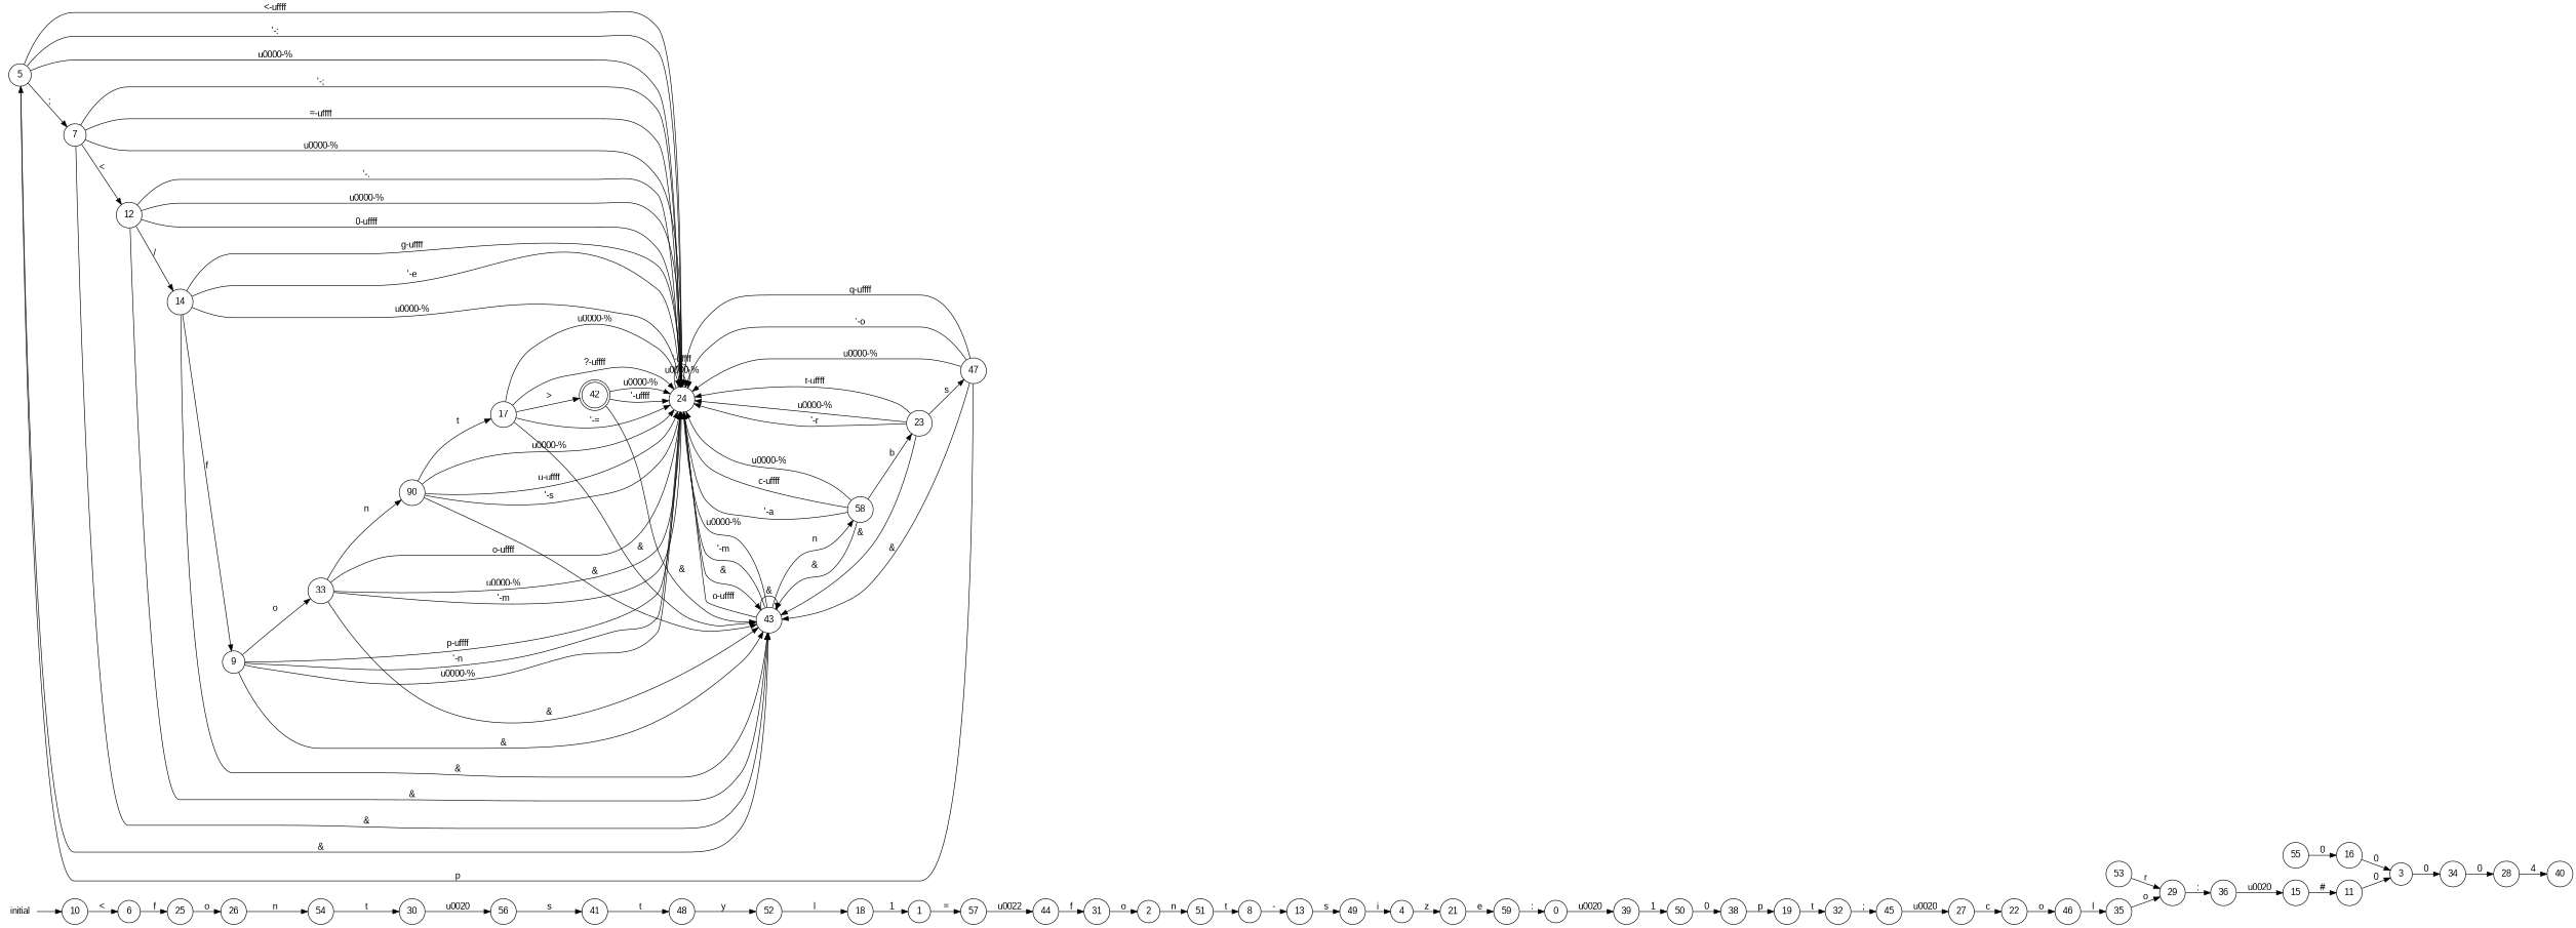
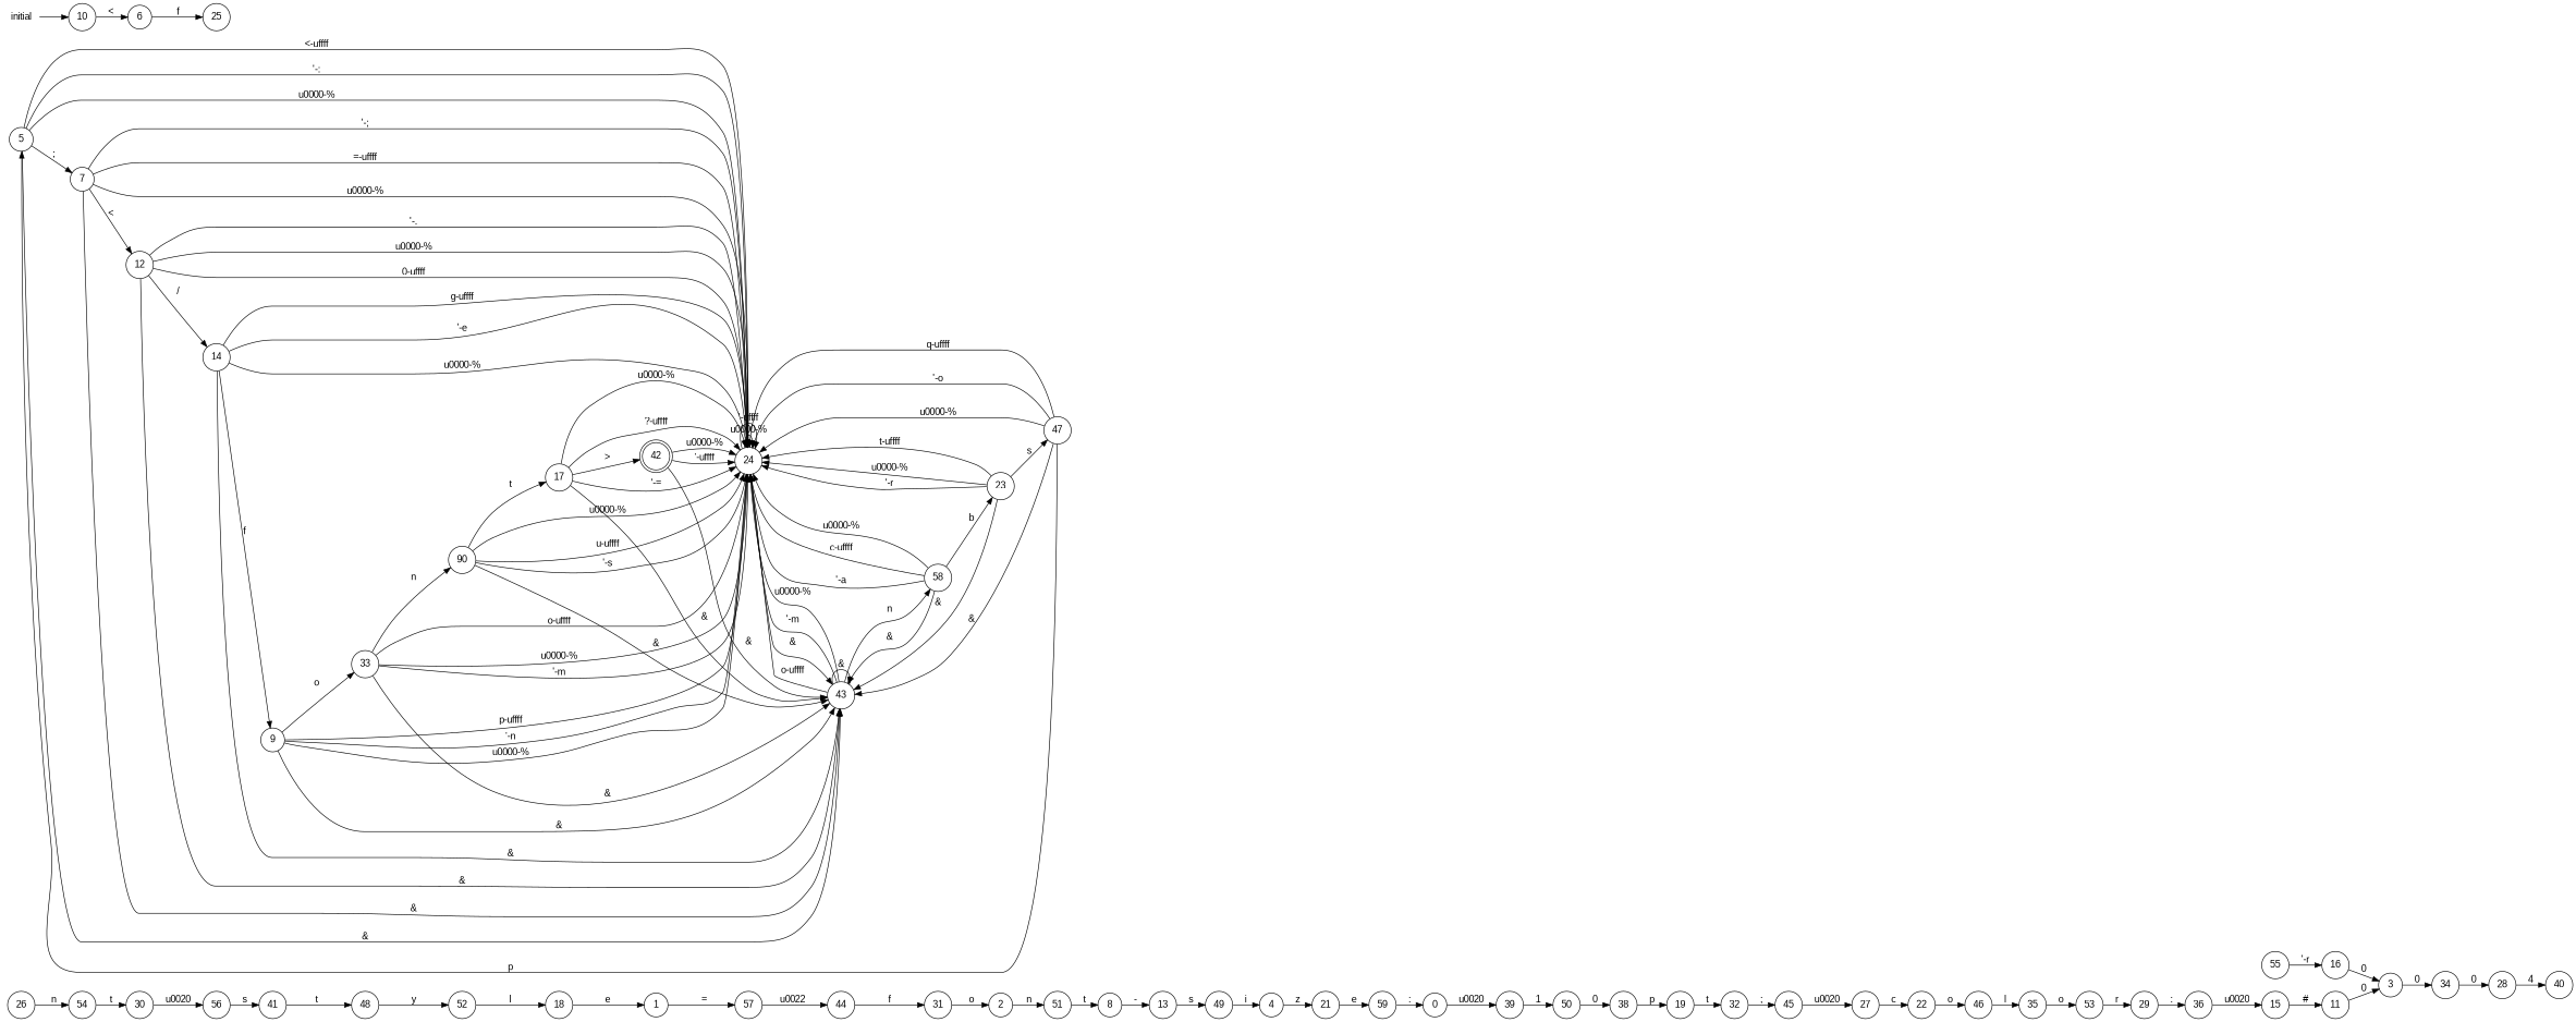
  digraph {
    fontname="Liberation Sans"
    rankdir=LR
    node [fontname="Liberation Sans" shape=circle]
    edge [fontname="Liberation Sans"]
    0
    39
    50
    38
    1
    57
    44
    31
    2
    51
    8
    13
    3
    34
    28
    40
    4
    21
    59
    5
    24
    43
    7
    58
    12
    23
    14
    6
    25
    26
    54
    9
    49
    33
    n35 [label=90]
    17
    10
    initial [shape=plaintext]
    11
    55
    16
    15
    42 [shape=doublecircle]
    18
    19
    32
    45
    27
    22
    46
    35
    53
    47
    30
    56
    29
    36
    41
    48
    52
    0 -> 39 [label="\u0020"]
    39 -> 50 [label=1]
    50 -> 38 [label=0]
    38 -> 19 [label=p]
    1 -> 57 [label="="]
    57 -> 44 [label="\u0022"]
    44 -> 31 [label=f]
    31 -> 2 [label=o]
    2 -> 51 [label=n]
    51 -> 8 [label=t]
    8 -> 13 [label="-"]
    13 -> 49 [label=s]
    3 -> 34 [label=0]
    34 -> 28 [label=0]
    28 -> 40 [label=4]
    4 -> 21 [label=z]
    21 -> 59 [label=e]
    59 -> 0 [label=":"]
    5 -> 24 [label="<-\uffff"]
    5 -> 24 [label="'-:"]
    5 -> 24 [label="\u0000-%"]
    5 -> 43 [label="&"]
    5 -> 7 [label=";"]
    24 -> 24 [label="\u0000-%"]
    24 -> 24 [label="'-\uffff"]
    24 -> 43 [label="&"]
    43 -> 24 [label="o-\uffff"]
    43 -> 24 [label="\u0000-%"]
    43 -> 24 [label="'-m"]
    43 -> 43 [label="&"]
    43 -> 58 [label=n]
    7 -> 24 [label="'-;"]
    7 -> 24 [label="=-\uffff"]
    7 -> 24 [label="\u0000-%"]
    7 -> 43 [label="&"]
    7 -> 12 [label="<"]
    58 -> 24 [label="'-a"]
    58 -> 24 [label="\u0000-%"]
    58 -> 24 [label="c-\uffff"]
    58 -> 43 [label="&"]
    58 -> 23 [label=b]
    12 -> 24 [label="'-."]
    12 -> 24 [label="\u0000-%"]
    12 -> 24 [label="0-\uffff"]
    12 -> 43 [label="&"]
    12 -> 14 [label="/"]
    23 -> 24 [label="t-\uffff"]
    23 -> 24 [label="\u0000-%"]
    23 -> 24 [label="'-r"]
    23 -> 43 [label="&"]
    23 -> 47 [label=s]
    14 -> 24 [label="g-\uffff"]
    14 -> 24 [label="'-e"]
    14 -> 24 [label="\u0000-%"]
    14 -> 43 [label="&"]
    14 -> 9 [label=f]
    6 -> 25 [label=f]
-   25 -> 26 [label=o]
    26 -> 54 [label=n]
    54 -> 30 [label=t]
    9 -> 24 [label="p-\uffff"]
    9 -> 24 [label="'-n"]
    9 -> 24 [label="\u0000-%"]
    9 -> 43 [label="&"]
    9 -> 33 [label=o]
    49 -> 4 [label=i]
    33 -> 24 [label="o-\uffff"]
    33 -> 24 [label="\u0000-%"]
    33 -> 24 [label="'-m"]
    33 -> 43 [label="&"]
    33 -> n35 [label=n]
    n35 -> 24 [label="\u0000-%"]
    n35 -> 24 [label="u-\uffff"]
    n35 -> 24 [label="'-s"]
    n35 -> 43 [label="&"]
    n35 -> 17 [label=t]
    17 -> 24 [label="'-="]
    17 -> 24 [label="\u0000-%"]
    17 -> 24 [label="?-\uffff"]
    17 -> 43 [label="&"]
    17 -> 42 [label=">"]
    10 -> 6 [label="<"]
    initial -> 10
    11 -> 3 [label=0]
-   55 -> 16 [label=0]
+   55 -> 16 [label="'-r"]
    16 -> 3 [label=0]
    15 -> 11 [label="#"]
    42 -> 24 [label="\u0000-%"]
    42 -> 24 [label="'-\uffff"]
    42 -> 43 [label="&"]
-   18 -> 1 [label=1]
+   18 -> 1 [label=e]
    19 -> 32 [label=t]
    32 -> 45 [label=";"]
    45 -> 27 [label="\u0020"]
    27 -> 22 [label=c]
    22 -> 46 [label=o]
    46 -> 35 [label=l]
-   35 -> 29 [label=o]
+   35 -> 53 [label=o]
    53 -> 29 [label=r]
    47 -> 5 [label=p]
    47 -> 24 [label="q-\uffff"]
    47 -> 24 [label="'-o"]
    47 -> 24 [label="\u0000-%"]
    47 -> 43 [label="&"]
    30 -> 56 [label="\u0020"]
    56 -> 41 [label=s]
    29 -> 36 [label=":"]
    36 -> 15 [label="\u0020"]
    41 -> 48 [label=t]
    48 -> 52 [label=y]
    52 -> 18 [label=l]
  }
